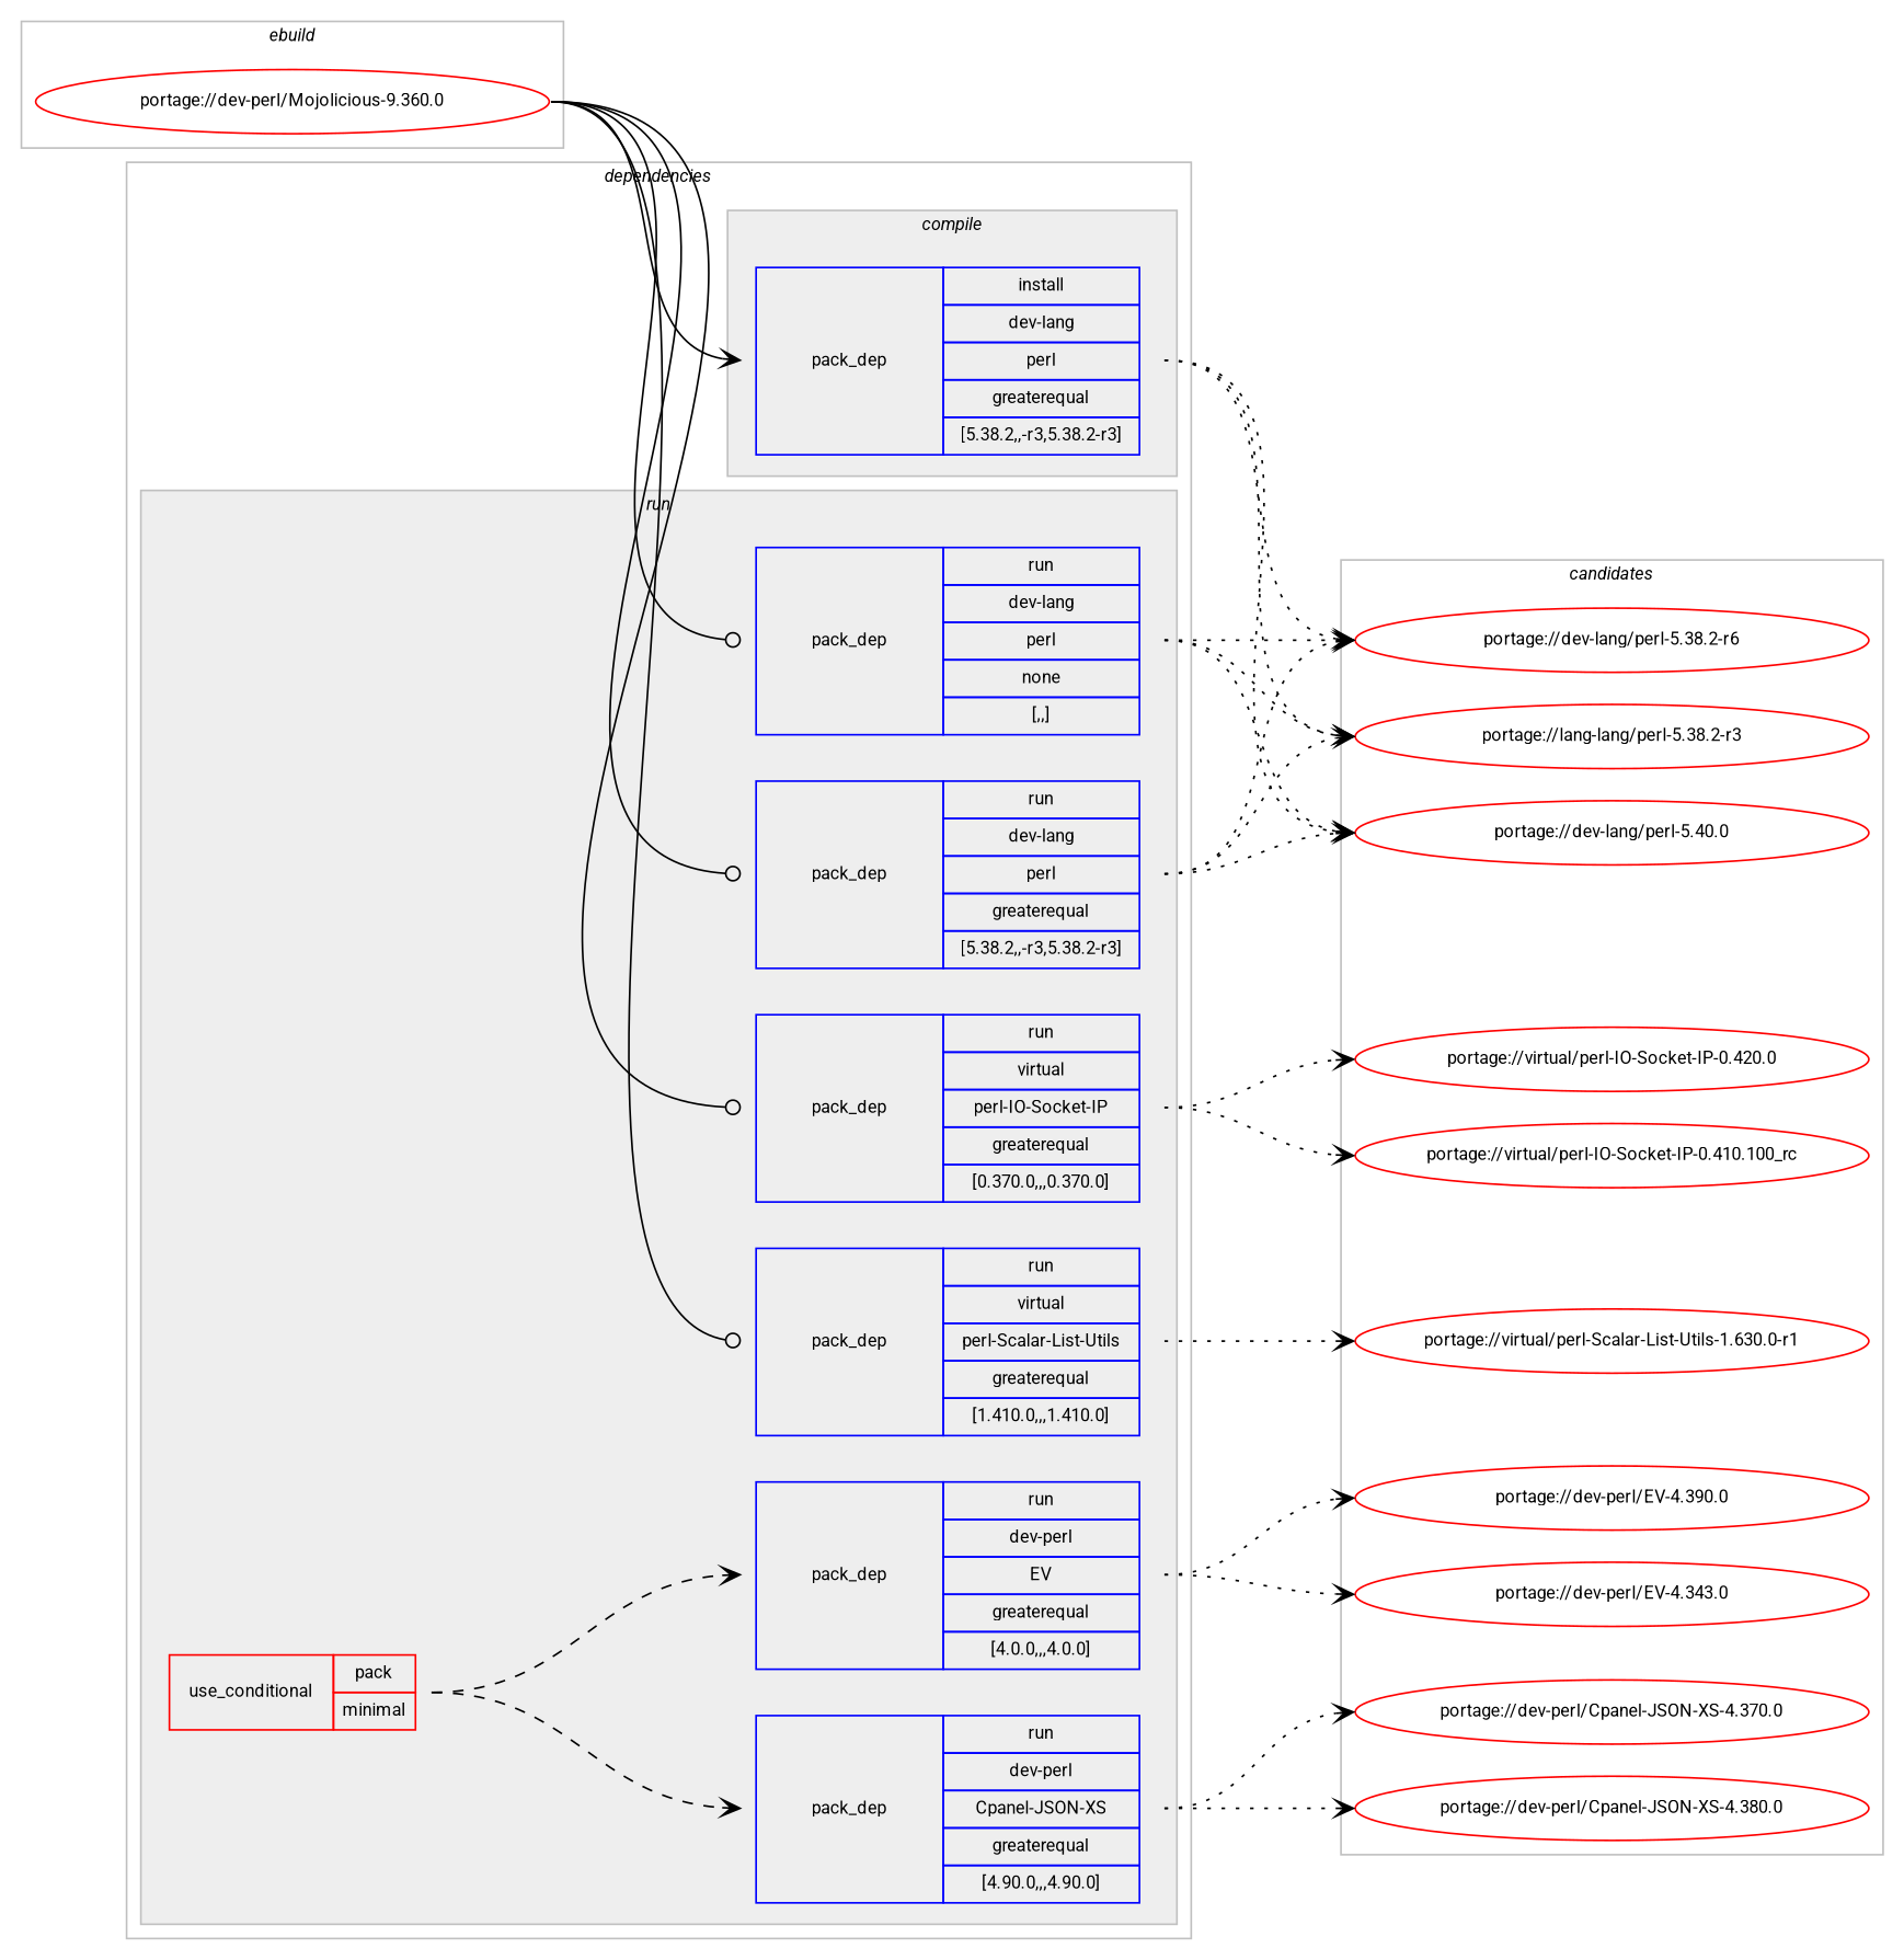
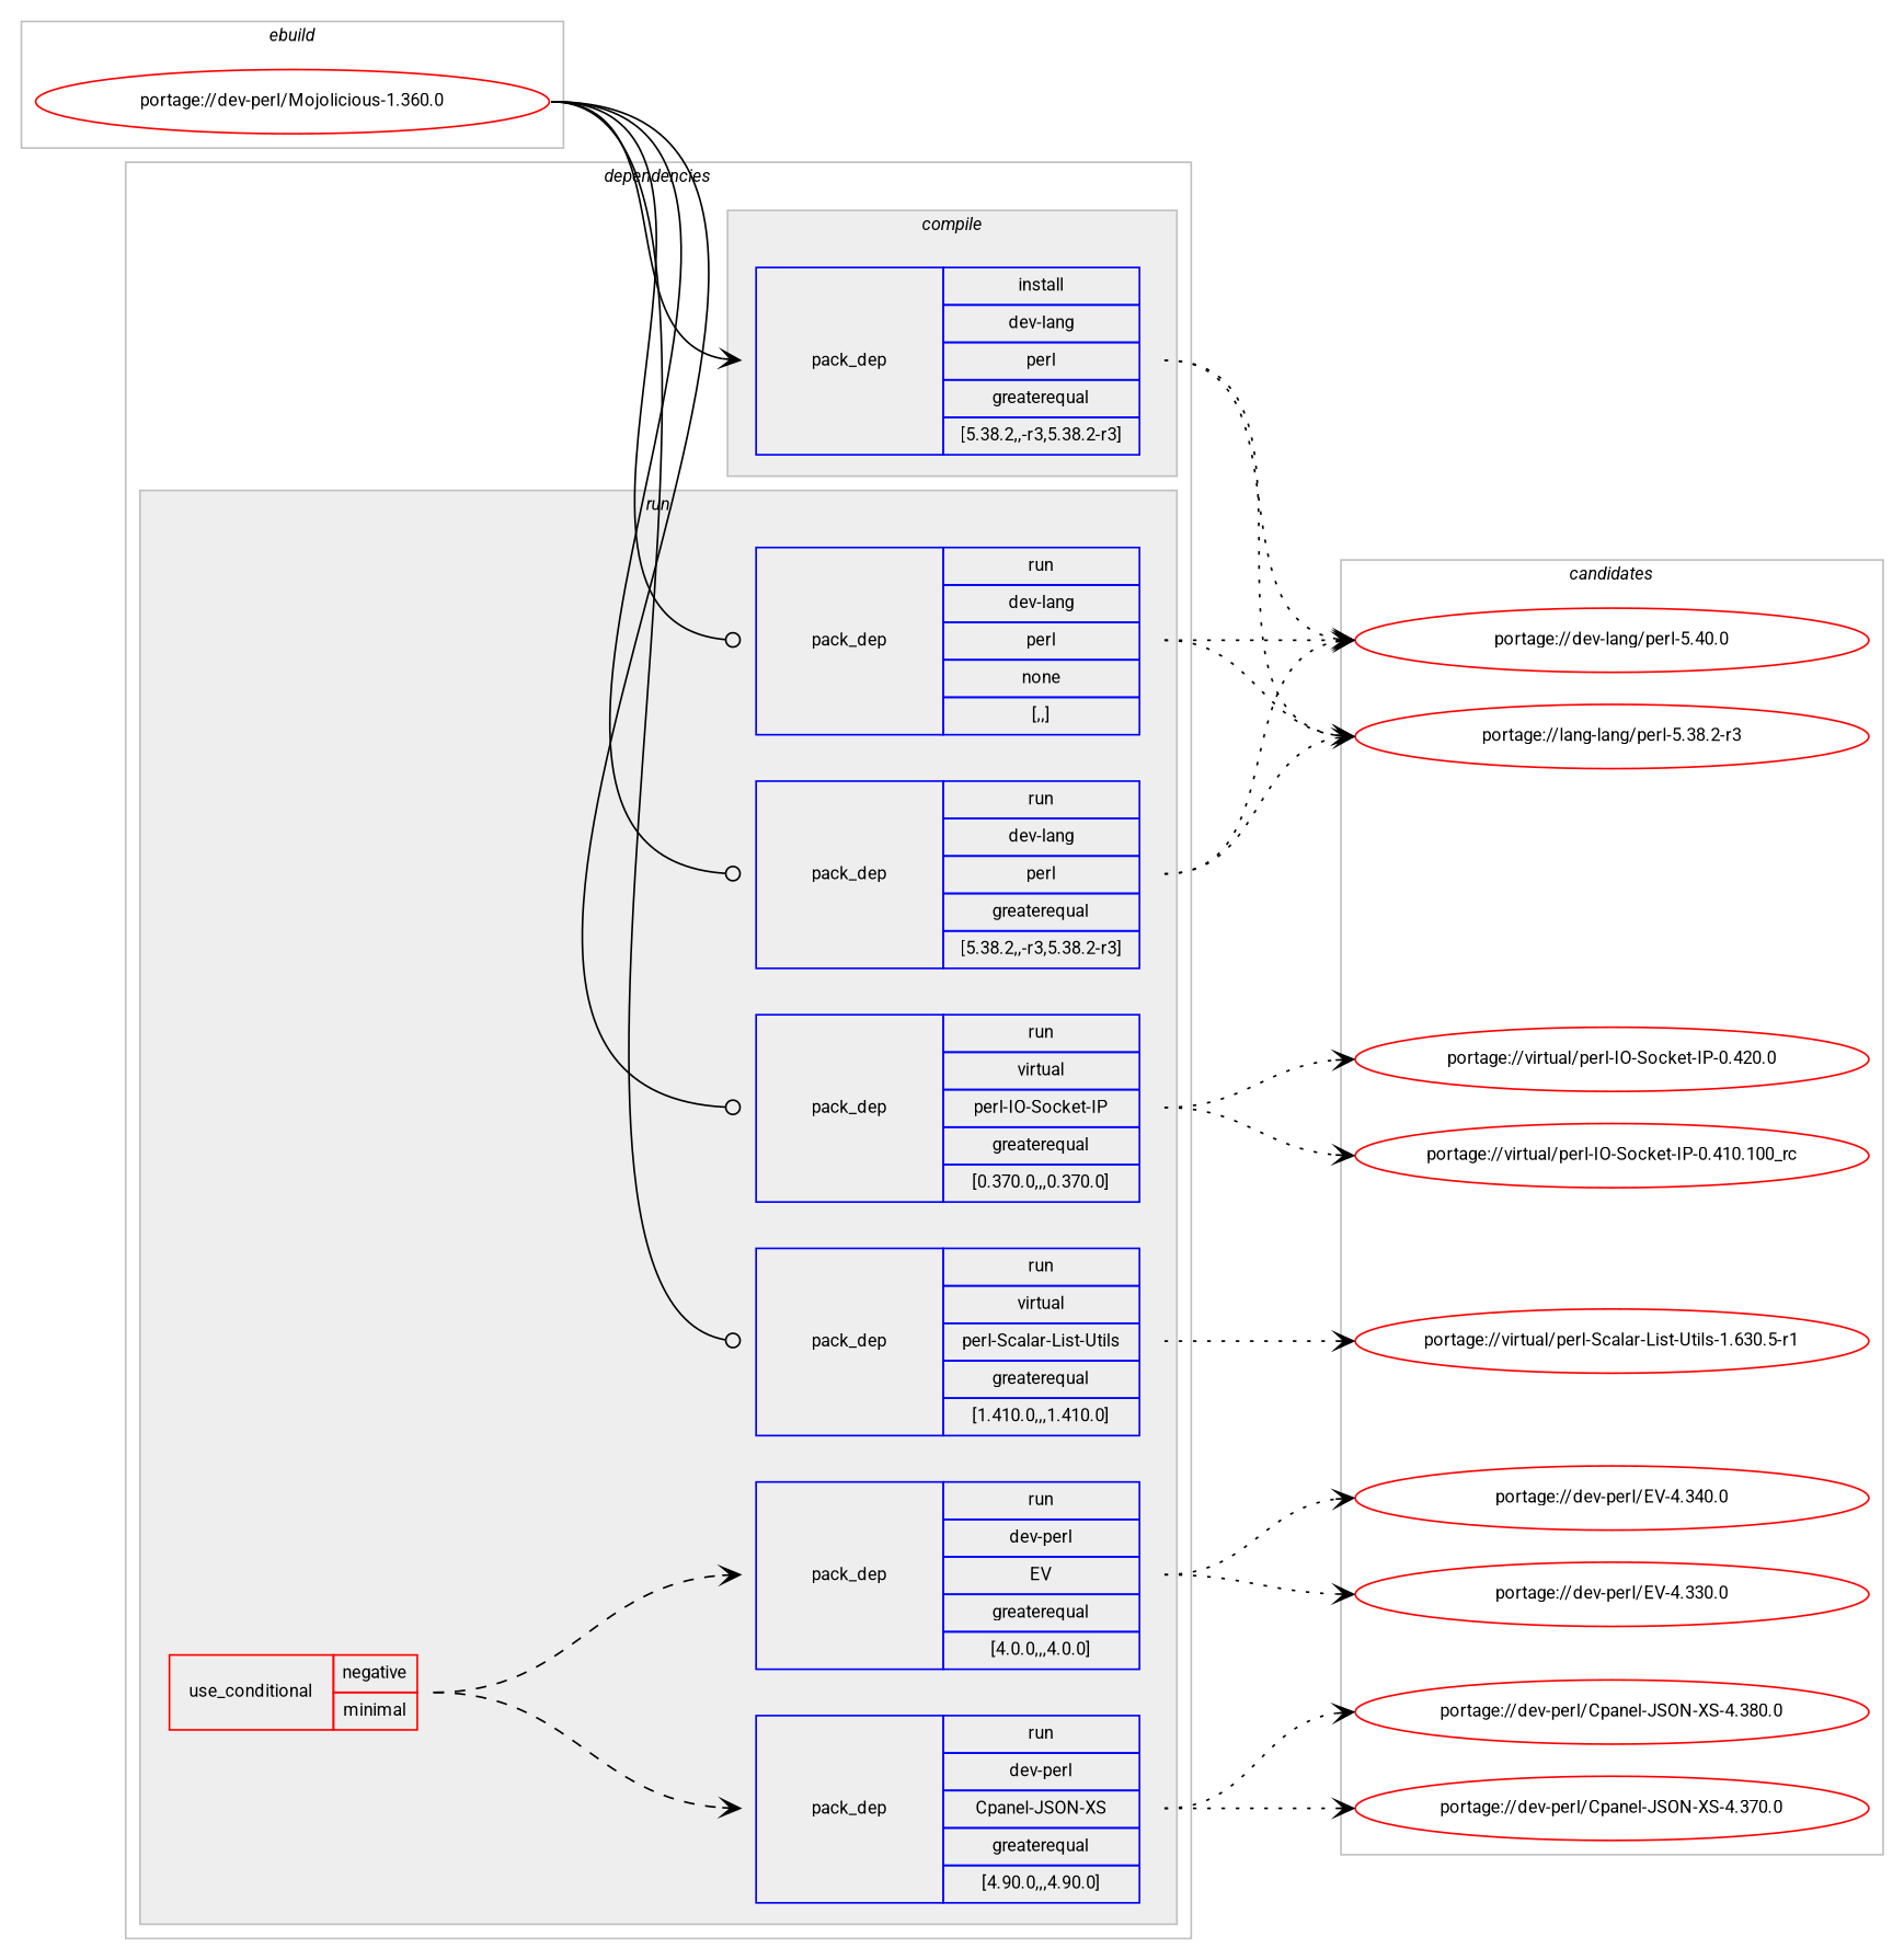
  digraph {
    compound=true
    concentrate=true
    fontname=Roboto
    fontsize=10
    newrank=true
    rankdir=LR
    ranksep=1.5
    node [color=red fontname=Roboto fontsize=10]
    edge [arrowhead=vee fontname=Roboto headport=w style=dotted tailport=e weight=100]
-   n1 [label="portage://dev-perl/Mojolicious-9.360.0" width=4]
+   n1 [label="portage://dev-perl/Mojolicious-1.360.0" width=4]
    n2 [color=blue label=<<TABLE BORDER="0" CELLBORDER="1" CELLSPACING="0" CELLPADDING="4" WIDTH="220"><TR><TD ROWSPAN="6" CELLPADDING="30">pack_dep</TD></TR><TR><TD WIDTH="110">install</TD></TR><TR><TD>dev-lang</TD></TR><TR><TD>perl</TD></TR><TR><TD>greaterequal</TD></TR><TR><TD>[5.38.2,,-r3,5.38.2-r3]</TD></TR></TABLE>> shape=none]
    n3 [color=blue label=<<TABLE BORDER="0" CELLBORDER="1" CELLSPACING="0" CELLPADDING="4" WIDTH="220"><TR><TD ROWSPAN="6" CELLPADDING="30">pack_dep</TD></TR><TR><TD WIDTH="110">run</TD></TR><TR><TD>dev-perl</TD></TR><TR><TD>Cpanel-JSON-XS</TD></TR><TR><TD>greaterequal</TD></TR><TR><TD>[4.90.0,,,4.90.0]</TD></TR></TABLE>> shape=none]
    n4 [color=blue label=<<TABLE BORDER="0" CELLBORDER="1" CELLSPACING="0" CELLPADDING="4" WIDTH="220"><TR><TD ROWSPAN="6" CELLPADDING="30">pack_dep</TD></TR><TR><TD WIDTH="110">run</TD></TR><TR><TD>dev-perl</TD></TR><TR><TD>EV</TD></TR><TR><TD>greaterequal</TD></TR><TR><TD>[4.0.0,,,4.0.0]</TD></TR></TABLE>> shape=none]
-   n5 [label=<<TABLE BORDER="0" CELLBORDER="1" CELLSPACING="0" CELLPADDING="4"><TR><TD ROWSPAN="3" CELLPADDING="10">use_conditional</TD></TR><TR><TD>pack</TD></TR><TR><TD>minimal</TD></TR></TABLE>> shape=none]
+   n5 [label=<<TABLE BORDER="0" CELLBORDER="1" CELLSPACING="0" CELLPADDING="4"><TR><TD ROWSPAN="3" CELLPADDING="10">use_conditional</TD></TR><TR><TD>negative</TD></TR><TR><TD>minimal</TD></TR></TABLE>> shape=none]
    n6 [color=blue label=<<TABLE BORDER="0" CELLBORDER="1" CELLSPACING="0" CELLPADDING="4" WIDTH="220"><TR><TD ROWSPAN="6" CELLPADDING="30">pack_dep</TD></TR><TR><TD WIDTH="110">run</TD></TR><TR><TD>dev-lang</TD></TR><TR><TD>perl</TD></TR><TR><TD>greaterequal</TD></TR><TR><TD>[5.38.2,,-r3,5.38.2-r3]</TD></TR></TABLE>> shape=none]
    n7 [color=blue label=<<TABLE BORDER="0" CELLBORDER="1" CELLSPACING="0" CELLPADDING="4" WIDTH="220"><TR><TD ROWSPAN="6" CELLPADDING="30">pack_dep</TD></TR><TR><TD WIDTH="110">run</TD></TR><TR><TD>dev-lang</TD></TR><TR><TD>perl</TD></TR><TR><TD>none</TD></TR><TR><TD>[,,]</TD></TR></TABLE>> shape=none]
    n8 [color=blue label=<<TABLE BORDER="0" CELLBORDER="1" CELLSPACING="0" CELLPADDING="4" WIDTH="220"><TR><TD ROWSPAN="6" CELLPADDING="30">pack_dep</TD></TR><TR><TD WIDTH="110">run</TD></TR><TR><TD>virtual</TD></TR><TR><TD>perl-IO-Socket-IP</TD></TR><TR><TD>greaterequal</TD></TR><TR><TD>[0.370.0,,,0.370.0]</TD></TR></TABLE>> shape=none]
    n9 [color=blue label=<<TABLE BORDER="0" CELLBORDER="1" CELLSPACING="0" CELLPADDING="4" WIDTH="220"><TR><TD ROWSPAN="6" CELLPADDING="30">pack_dep</TD></TR><TR><TD WIDTH="110">run</TD></TR><TR><TD>virtual</TD></TR><TR><TD>perl-Scalar-List-Utils</TD></TR><TR><TD>greaterequal</TD></TR><TR><TD>[1.410.0,,,1.410.0]</TD></TR></TABLE>> shape=none]
    n10 [label="portage://dev-lang/perl-5.40.0" width=4]
-   n11 [label="portage://dev-lang/perl-5.38.2-r6" width=4]
    n12 [label="portage://lang-lang/perl-5.38.2-r3" width=4]
    n13 [label="portage://dev-perl/Cpanel-JSON-XS-4.380.0" width=4]
    n14 [label="portage://dev-perl/Cpanel-JSON-XS-4.370.0" width=4]
-   n15 [label="portage://dev-perl/EV-4.343.0" width=4]
-   n16 [label="portage://dev-perl/EV-4.390.0" width=4]
+   n15 [label="portage://dev-perl/EV-4.340.0" width=4]
+   n16 [label="portage://dev-perl/EV-4.330.0" width=4]
    n17 [label="portage://virtual/perl-IO-Socket-IP-0.420.0" width=4]
    n18 [label="portage://virtual/perl-IO-Socket-IP-0.410.100_rc" width=4]
-   n19 [label="portage://virtual/perl-Scalar-List-Utils-1.630.0-r1" width=4]
+   n19 [label="portage://virtual/perl-Scalar-List-Utils-1.630.5-r1" width=4]
    subgraph cluster_1 {
      color=gray
      label=<<i>ebuild</i>>
      n1
    }
    subgraph cluster_2 {
      color=gray
      label=<<i>dependencies</i>>
      subgraph cluster_3 {
        color=gray
        fillcolor="#eeeeee"
        label=<<i>compile</i>>
        style=filled
        subgraph sub_4 {
          color=gray
          fillcolor="#eeeeee"
          label=<<i>compile</i>>
          style=filled
          n2
        }
      }
      subgraph cluster_5 {
        color=gray
        fillcolor="#eeeeee"
        label=<<i>compile and run</i>>
        style=filled
      }
      subgraph cluster_6 {
        color=gray
        fillcolor="#eeeeee"
        label=<<i>run</i>>
        style=filled
        subgraph sub_7 {
          color=gray
          fillcolor="#eeeeee"
          label=<<i>run</i>>
          style=filled
          n5
          subgraph sub_8 {
            color=gray
            fillcolor="#eeeeee"
            label=<<i>run</i>>
            style=filled
            n3
          }
          subgraph sub_9 {
            color=gray
            fillcolor="#eeeeee"
            label=<<i>run</i>>
            style=filled
            n4
          }
        }
        subgraph sub_10 {
          color=gray
          fillcolor="#eeeeee"
          label=<<i>run</i>>
          style=filled
          n6
        }
        subgraph sub_11 {
          color=gray
          fillcolor="#eeeeee"
          label=<<i>run</i>>
          style=filled
          n7
        }
        subgraph sub_12 {
          color=gray
          fillcolor="#eeeeee"
          label=<<i>run</i>>
          style=filled
          n8
        }
        subgraph sub_13 {
          color=gray
          fillcolor="#eeeeee"
          label=<<i>run</i>>
          style=filled
          n9
        }
      }
    }
    subgraph cluster_14 {
      color=gray
      label=<<i>candidates</i>>
      rank=same
      subgraph sub_15 {
        color=black
        label=<<i>candidates</i>>
        nodesep=1
        rank=same
        n10
-       n11
        n12
      }
      subgraph sub_16 {
        color=black
        label=<<i>candidates</i>>
        nodesep=1
        rank=same
        n13
        n14
      }
      subgraph sub_17 {
        color=black
        label=<<i>candidates</i>>
        nodesep=1
        rank=same
        n15
        n16
      }
      subgraph sub_18 {
        color=black
        label=<<i>candidates</i>>
        nodesep=1
        rank=same
        n10
-       n11
        n12
      }
      subgraph sub_19 {
        color=black
        label=<<i>candidates</i>>
        nodesep=1
        rank=same
        n10
-       n11
        n12
      }
      subgraph sub_20 {
        color=black
        label=<<i>candidates</i>>
        nodesep=1
        rank=same
        n17
        n18
      }
      subgraph sub_21 {
        color=black
        label=<<i>candidates</i>>
        nodesep=1
        rank=same
        n19
      }
    }
    n1 -> n2 [style=solid weight=20]
    n1 -> n6 [arrowhead=odot style=solid weight=20]
    n1 -> n7 [arrowhead=odot style=solid weight=20]
    n1 -> n8 [arrowhead=odot style=solid weight=20]
    n1 -> n9 [arrowhead=odot style=solid weight=20]
    n2 -> n10
-   n2 -> n11
    n2 -> n12
    n3 -> n13
    n3 -> n14
    n4 -> n15
    n4 -> n16
    n5 -> n3 [style=dashed weight=20]
    n5 -> n4 [style=dashed weight=20]
    n6 -> n10
-   n6 -> n11
    n6 -> n12
    n7 -> n10
-   n7 -> n11
    n7 -> n12
    n8 -> n17
    n8 -> n18
    n9 -> n19
  }
